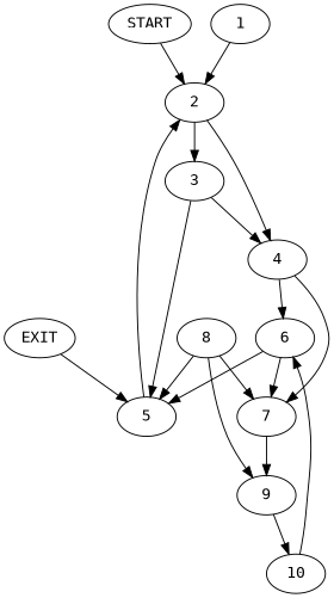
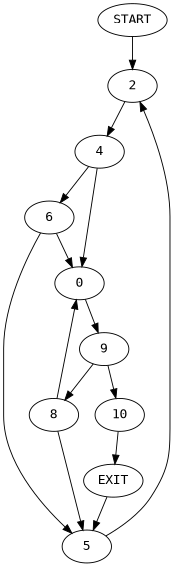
  digraph {
    fontname="DejaVu Sans Mono"
    node [fontname="DejaVu Sans Mono"]
    edge [fontname="DejaVu Sans Mono"]
    n1 [label=START]
    2
-   1
    n4 [label=EXIT]
    5
-   3
    4
    6
-   7
+   7 [label=0]
    9
    8
    10
    n1 -> 2
-   2 -> 3
    2 -> 4
-   1 -> 2
    n4 -> 5
    5 -> 2
-   3 -> 5
-   3 -> 4
    4 -> 6
    4 -> 7
    6 -> 5
    6 -> 7
    7 -> 9
    9 -> 10
    8 -> 5
    8 -> 7
-   8 -> 9
-   10 -> 6
+   9 -> 8
+   10 -> n4
  }
